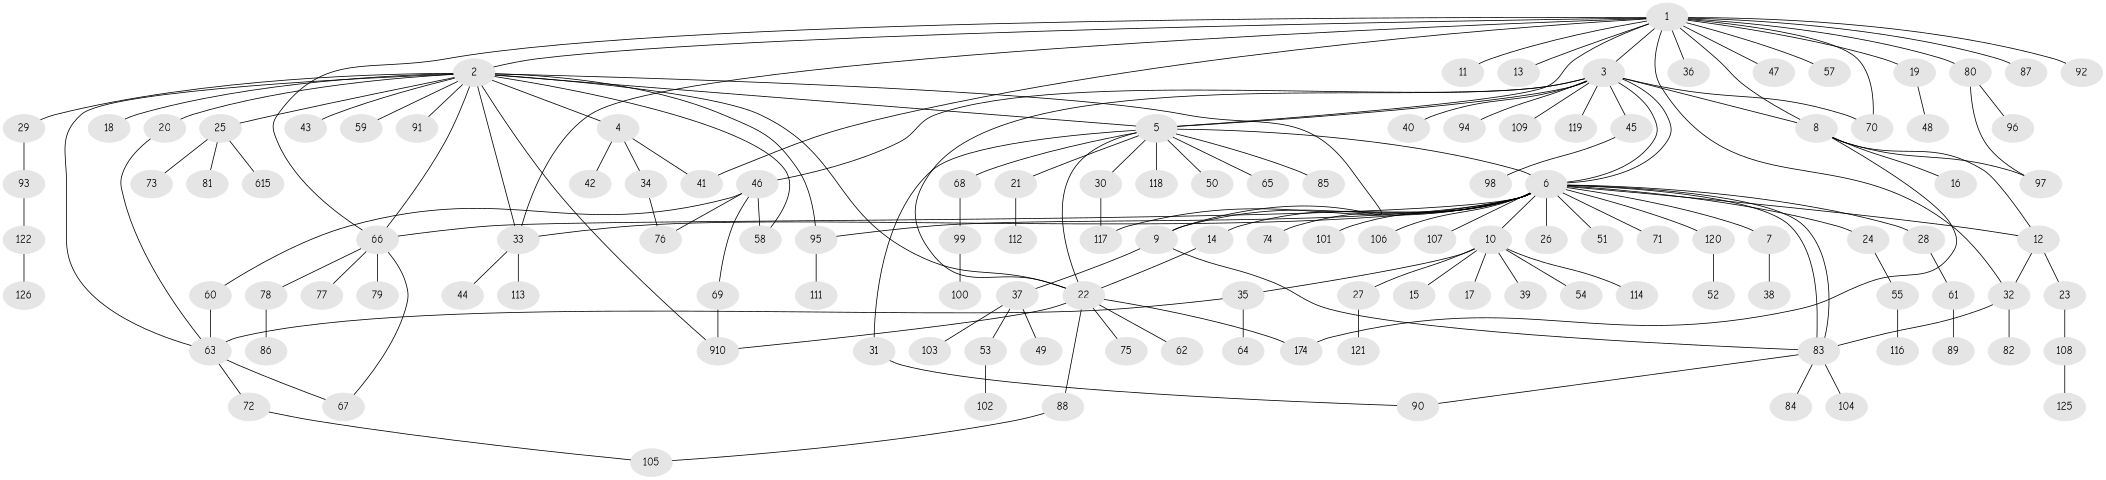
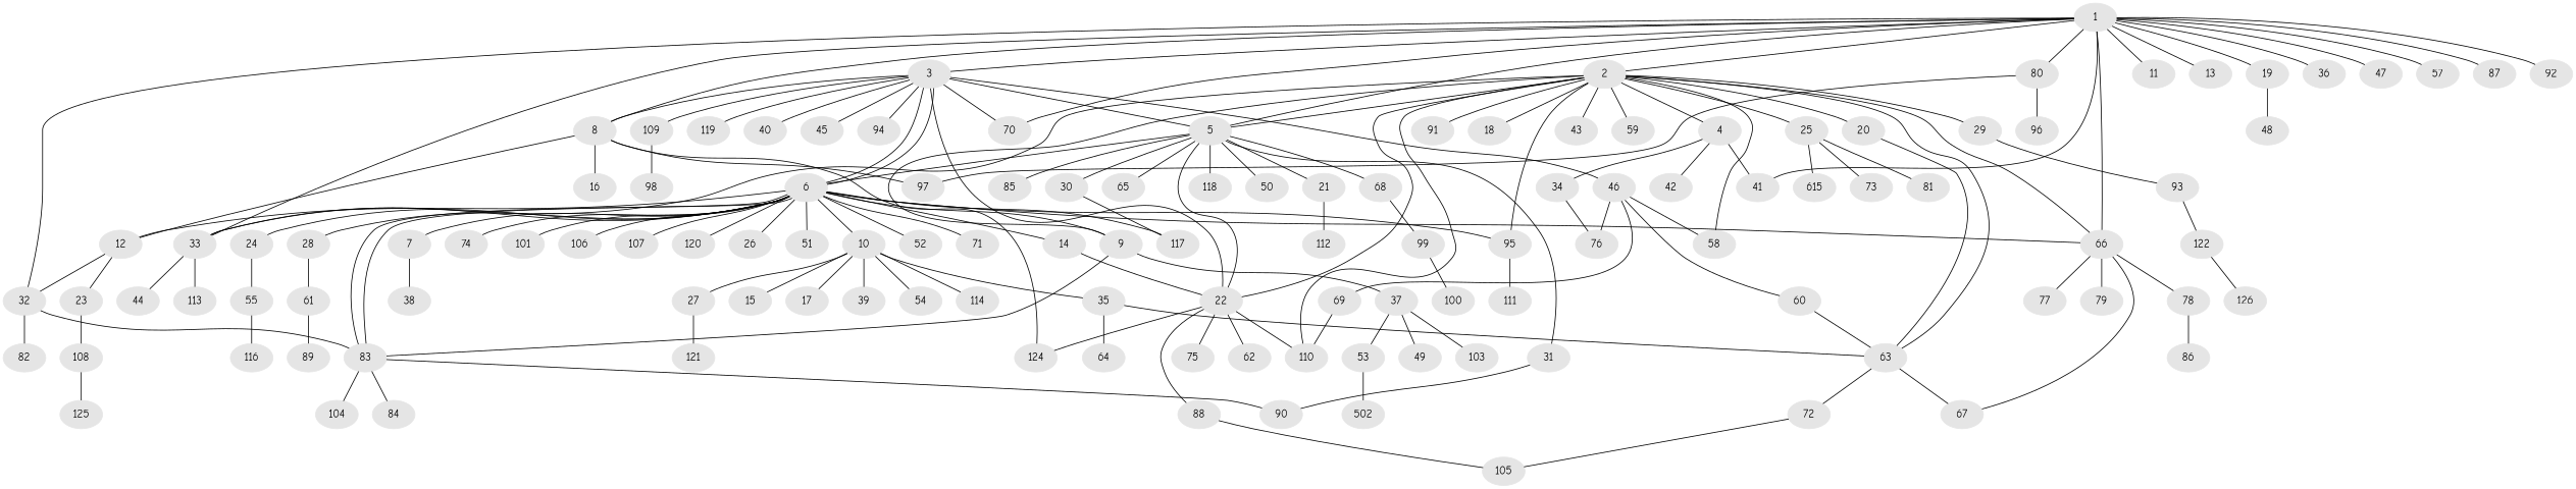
  graph {
    fontname="Comic Neue"
    node [color=gray90 fontname="Comic Neue" style=filled]
    edge [fontname="Comic Neue"]
    1
    2
    3
    5
    8
    11
    13
    19
    32
    33
    36
    41
    47
    57
    66
    70
    80
    87
    92
    4
    9
    18
    20
    22
    25
    29
    43
    58
    59
    63
    91
    95
-   110 [label=910]
+   110
    6
    40
    45
    46
    94
    109
    119
    21
    30
    31
    50
    65
    68
    85
    118
    12
    16
    97
-   124 [label=174]
+   124
    48
    83
    82
    44
    113
    67
    77
    78
    79
    96
    34
    42
    37
    62
    75
    88
    73
    81
    n71 [label=615]
    93
    72
    111
    7
    10
    14
    24
    26
    28
    51
    52
    71
    74
    101
    106
    107
    117
    120
    98
    76
    60
    69
    112
    90
    99
    38
    15
    17
    27
    35
    39
    54
    114
    23
    55
    61
    84
    104
    49
    53
    103
    121
    64
    108
    105
    125
    116
    89
    122
-   102
+   102 [label=502]
    86
    100
    126
    1 -- 2
    1 -- 3
    1 -- 5
    1 -- 8
    1 -- 11
    1 -- 13
    1 -- 19
    1 -- 32
    1 -- 33
    1 -- 36
    1 -- 41
    1 -- 47
    1 -- 57
    1 -- 66
    1 -- 70
    1 -- 80
    1 -- 87
    1 -- 92
    2 -- 5
    2 -- 33
    2 -- 66
    2 -- 4
    2 -- 9
    2 -- 18
    2 -- 20
    2 -- 22
    2 -- 25
    2 -- 29
    2 -- 43
    2 -- 58
    2 -- 59
    2 -- 63
    2 -- 91
    2 -- 95
    2 -- 110
    3 -- 5
    3 -- 8
    3 -- 70
    3 -- 22
    3 -- 6
    3 -- 6
    3 -- 40
    3 -- 45
    3 -- 46
    3 -- 94
    3 -- 109
    3 -- 119
    5 -- 22
    5 -- 6
    5 -- 21
    5 -- 30
    5 -- 31
    5 -- 50
    5 -- 65
    5 -- 68
    5 -- 85
    5 -- 118
    8 -- 12
    8 -- 16
    8 -- 97
    8 -- 124
    19 -- 48
    32 -- 83
    32 -- 82
    33 -- 44
    33 -- 113
    66 -- 67
    66 -- 77
    66 -- 78
    66 -- 79
    80 -- 97
    80 -- 96
    4 -- 41
    4 -- 34
    4 -- 42
    9 -- 83
    9 -- 37
    20 -- 63
    22 -- 110
    22 -- 124
    22 -- 62
    22 -- 75
    22 -- 88
    25 -- 73
    25 -- 81
    25 -- n71
    29 -- 93
    63 -- 67
    63 -- 72
    95 -- 111
    6 -- 33
    6 -- 66
    6 -- 9
    6 -- 95
    6 -- 12
    6 -- 83
    6 -- 83
    6 -- 7
    6 -- 10
    6 -- 14
    6 -- 24
    6 -- 26
    6 -- 28
    6 -- 51
-   120 -- 52
+   6 -- 52
    6 -- 71
    6 -- 74
    6 -- 101
    6 -- 106
    6 -- 107
    6 -- 117
    6 -- 120
-   45 -- 98
+   109 -- 98
    46 -- 58
    46 -- 76
    46 -- 60
    46 -- 69
    21 -- 112
    30 -- 117
    31 -- 90
    68 -- 99
    12 -- 32
    12 -- 23
    83 -- 90
    83 -- 84
    83 -- 104
    78 -- 86
    34 -- 76
    37 -- 49
    37 -- 53
    37 -- 103
    88 -- 105
    93 -- 122
    72 -- 105
    7 -- 38
    10 -- 15
    10 -- 17
    10 -- 27
    10 -- 35
    10 -- 39
    10 -- 54
    10 -- 114
    14 -- 22
    24 -- 55
    28 -- 61
    60 -- 63
    69 -- 110
    99 -- 100
    27 -- 121
    35 -- 63
    35 -- 64
    23 -- 108
    55 -- 116
    61 -- 89
    53 -- 102
    108 -- 125
    122 -- 126
  }
